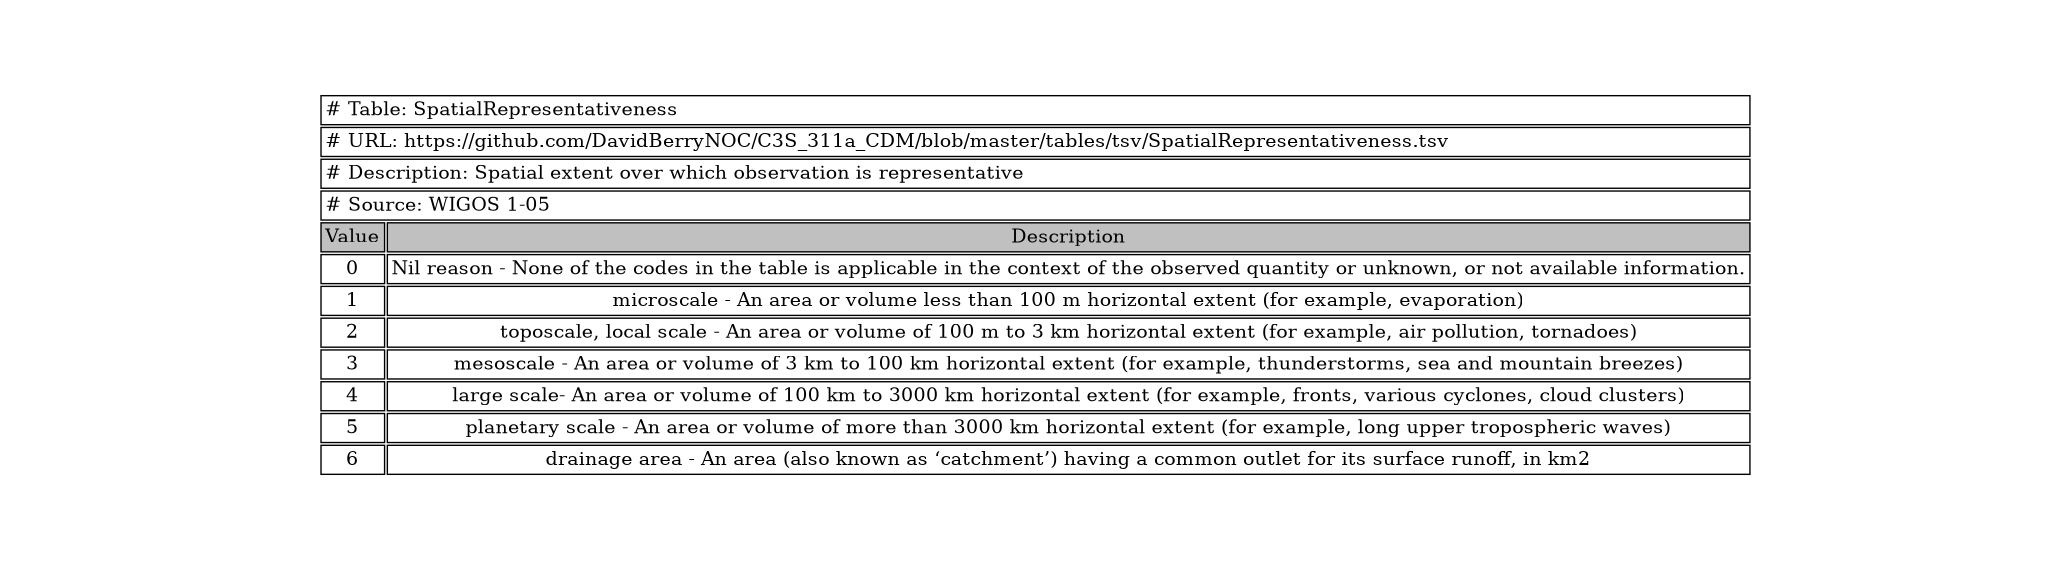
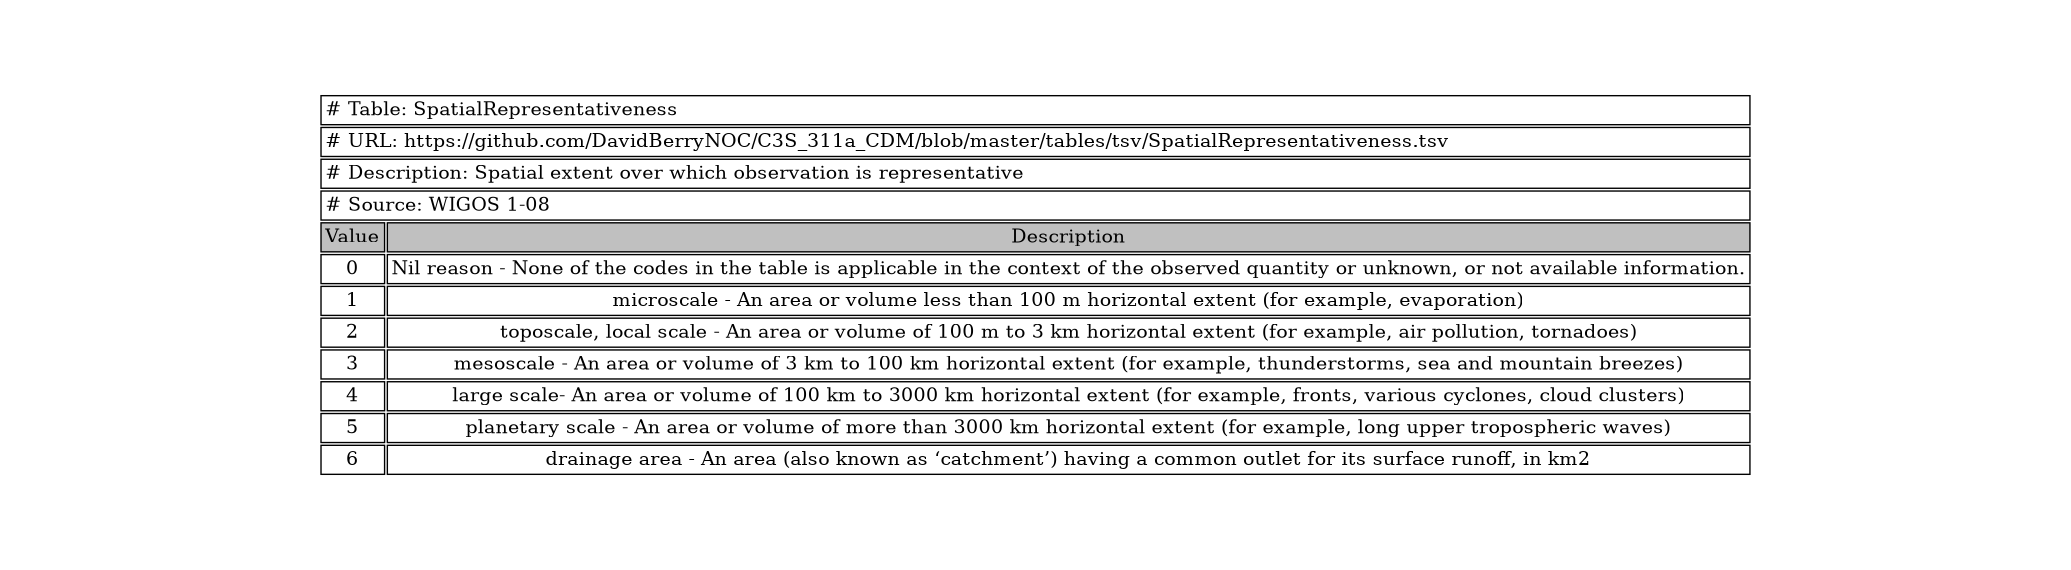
  digraph {
-   n1 [color=white label=<<TABLE BORDER="0" CELLBORDER="1" CELLSPACING="2" COLOR="BLACK"> <TR><TD COLSPAN="2" ALIGN="left"># Table: SpatialRepresentativeness</TD></TR> <TR><TD COLSPAN="2" ALIGN="left"># URL: https://github.com/DavidBerryNOC/C3S_311a_CDM/blob/master/tables/tsv/SpatialRepresentativeness.tsv</TD></TR> <TR><TD ALIGN="left" COLSPAN="2"># Description: Spatial extent over which observation is representative</TD></TR> <TR><TD ALIGN="left" COLSPAN="2"># Source: WIGOS 1-05</TD></TR> <TR><TD BGCOLOR="GRAY">Value</TD><TD BGCOLOR="GRAY">Description</TD></TR> <TR><TD>0</TD><TD>Nil reason - None of the codes in the table is applicable in the context of the observed quantity or unknown, or not available information.</TD></TR> <TR><TD>1</TD><TD>microscale - An area or volume less than 100 m horizontal extent (for example, evaporation)</TD></TR> <TR><TD>2</TD><TD>toposcale, local scale - An area or volume of 100 m to 3 km horizontal extent (for example, air pollution, tornadoes)</TD></TR> <TR><TD>3</TD><TD>mesoscale - An area or volume of 3 km to 100 km horizontal extent (for example, thunderstorms, sea and mountain breezes)</TD></TR> <TR><TD>4</TD><TD>large scale- An area or volume of 100 km to 3000 km horizontal extent (for example, fronts, various cyclones, cloud clusters)</TD></TR> <TR><TD>5</TD><TD>planetary scale - An area or volume of more than 3000 km horizontal extent (for example, long upper tropospheric waves)</TD></TR> <TR><TD>6</TD><TD>drainage area - An area (also known as ‘catchment’) having a common outlet for its surface runoff, in km2</TD></TR> </TABLE>>]
+   n1 [color=white label=<<TABLE BORDER="0" CELLBORDER="1" CELLSPACING="2" COLOR="BLACK"> <TR><TD COLSPAN="2" ALIGN="left"># Table: SpatialRepresentativeness</TD></TR> <TR><TD COLSPAN="2" ALIGN="left"># URL: https://github.com/DavidBerryNOC/C3S_311a_CDM/blob/master/tables/tsv/SpatialRepresentativeness.tsv</TD></TR> <TR><TD ALIGN="left" COLSPAN="2"># Description: Spatial extent over which observation is representative</TD></TR> <TR><TD ALIGN="left" COLSPAN="2"># Source: WIGOS 1-08</TD></TR> <TR><TD BGCOLOR="GRAY">Value</TD><TD BGCOLOR="GRAY">Description</TD></TR> <TR><TD>0</TD><TD>Nil reason - None of the codes in the table is applicable in the context of the observed quantity or unknown, or not available information.</TD></TR> <TR><TD>1</TD><TD>microscale - An area or volume less than 100 m horizontal extent (for example, evaporation)</TD></TR> <TR><TD>2</TD><TD>toposcale, local scale - An area or volume of 100 m to 3 km horizontal extent (for example, air pollution, tornadoes)</TD></TR> <TR><TD>3</TD><TD>mesoscale - An area or volume of 3 km to 100 km horizontal extent (for example, thunderstorms, sea and mountain breezes)</TD></TR> <TR><TD>4</TD><TD>large scale- An area or volume of 100 km to 3000 km horizontal extent (for example, fronts, various cyclones, cloud clusters)</TD></TR> <TR><TD>5</TD><TD>planetary scale - An area or volume of more than 3000 km horizontal extent (for example, long upper tropospheric waves)</TD></TR> <TR><TD>6</TD><TD>drainage area - An area (also known as ‘catchment’) having a common outlet for its surface runoff, in km2</TD></TR> </TABLE>>]
  }
